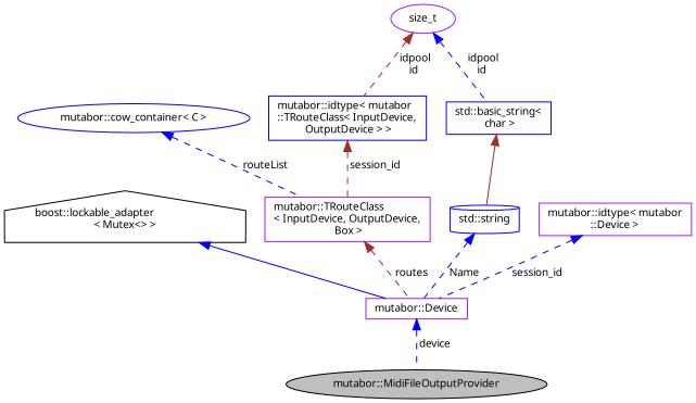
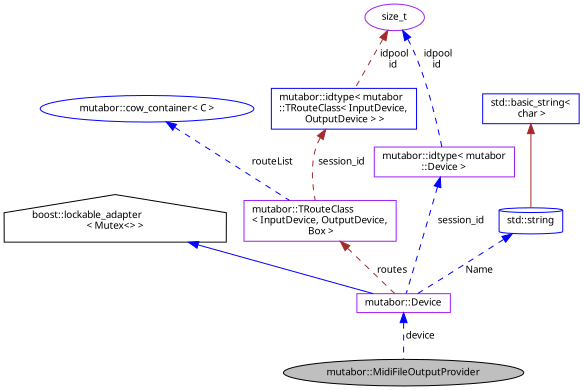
  digraph {
    rankdir=TB
    node [color=purple fillcolor=white fontname=Sans fontsize=10 shape=box style=filled]
    edge [color=blue dir=back fontname=Sans fontsize=10 labelfontname=Sans labelfontsize=10 style=dashed]
    n1 [color=black fillcolor=grey75 fontcolor=black height=0.2 label="mutabor::MidiFileOutputProvider" shape=ellipse width=0.4]
    n2 [height=0.2 label="mutabor::Device" width=0.4]
    n3 [color=black height=0.2 label="boost::lockable_adapter\l\< Mutex\<\> \>" shape=house width=0.4]
    n4 [height=0.2 label="mutabor::TRouteClass\l\< InputDevice, OutputDevice,\l Box \>" width=0.4]
    n5 [color=blue height=0.2 label="mutabor::cow_container\< C \>" shape=ellipse width=0.4]
    n6 [color=blue height=0.2 label="mutabor::idtype\< mutabor\l::TRouteClass\< InputDevice,\l OutputDevice \> \>" width=0.4]
    n7 [height=0.2 label=size_t shape=ellipse width=0.4]
    n8 [height=0.2 label="mutabor::idtype\< mutabor\l::Device \>" width=0.4]
    n9 [color=blue height=0.2 label="std::string" shape=cylinder width=0.4]
    n10 [color=blue height=0.2 label="std::basic_string\<\l char \>" width=0.4]
    n2 -> n1 [label=" device"]
    n3 -> n2 [style=solid]
    n4 -> n2 [color=brown label=" routes"]
    n5 -> n4 [label=" routeList"]
    n6 -> n4 [color=brown label=" session_id"]
    n7 -> n6 [color=brown label=" idpool\nid"]
-   n7 -> n10 [label=" idpool\nid"]
+   n7 -> n8 [label=" idpool\nid"]
    n8 -> n2 [label=" session_id"]
    n9 -> n2 [label=" Name"]
    n10 -> n9 [color=brown style=solid]
  }
